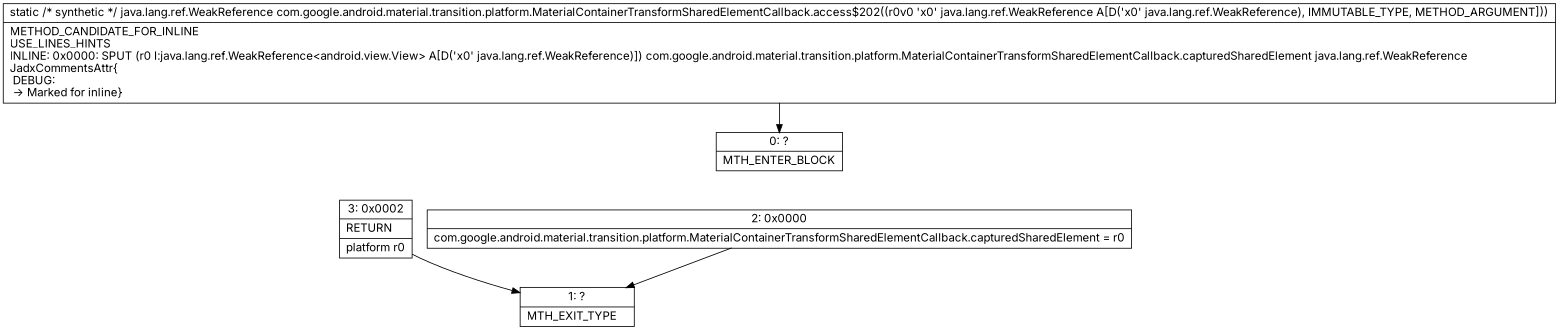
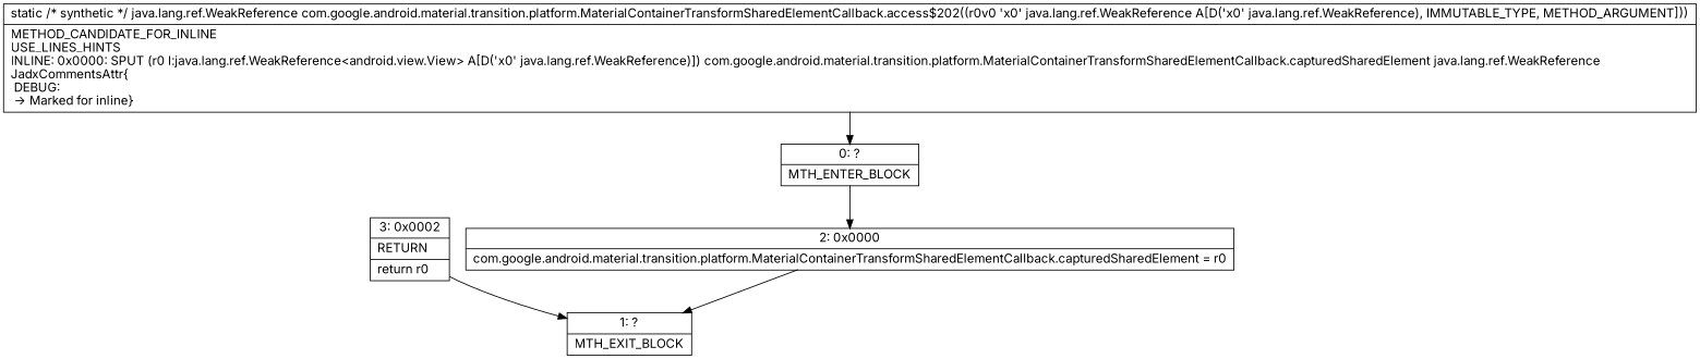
  digraph {
    fontname=Inter
    node [fontname=Inter shape=record]
    edge [fontname=Inter]
    n1 [label="{0\:\ ?|MTH_ENTER_BLOCK\l}"]
    n2 [label="{2\:\ 0x0000|com.google.android.material.transition.platform.MaterialContainerTransformSharedElementCallback.capturedSharedElement = r0\l}"]
-   n3 [label="{1\:\ ?|MTH_EXIT_TYPE\l}"]
-   n4 [label="{3\:\ 0x0002|RETURN\l|platform r0\l}"]
+   n3 [label="{1\:\ ?|MTH_EXIT_BLOCK\l}"]
+   n4 [label="{3\:\ 0x0002|RETURN\l|return r0\l}"]
    n5 [label="{static \/* synthetic *\/ java.lang.ref.WeakReference com.google.android.material.transition.platform.MaterialContainerTransformSharedElementCallback.access$202((r0v0 'x0' java.lang.ref.WeakReference A[D('x0' java.lang.ref.WeakReference), IMMUTABLE_TYPE, METHOD_ARGUMENT]))  | METHOD_CANDIDATE_FOR_INLINE\lUSE_LINES_HINTS\lINLINE: 0x0000: SPUT  (r0 I:java.lang.ref.WeakReference\<android.view.View\> A[D('x0' java.lang.ref.WeakReference)]) com.google.android.material.transition.platform.MaterialContainerTransformSharedElementCallback.capturedSharedElement java.lang.ref.WeakReference\lJadxCommentsAttr\{\l DEBUG: \l \-\> Marked for inline\}\l}"]
+   n1 -> n2
    n2 -> n3
    n4 -> n3
    n5 -> n1
  }
